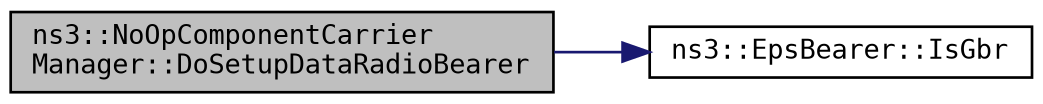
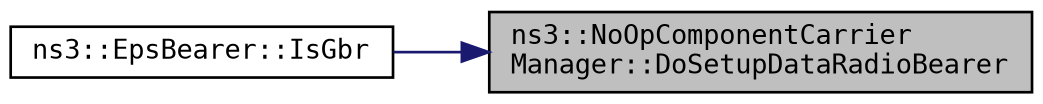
  digraph {
    rankdir=LR
    fontname="DejaVu Sans Mono"
    node [color=black fontname="DejaVu Sans Mono" fontsize=10 shape=record style=filled]
    n1 [fillcolor=grey75 fontcolor=black height=0.2 label="ns3::NoOpComponentCarrier\lManager::DoSetupDataRadioBearer" width=0.4]
    n2 [fillcolor=white height=0.2 label="ns3::EpsBearer::IsGbr" width=0.4]
-   n1 -> n2 [color=midnightblue fontname="DejaVu Sans Mono" fontsize=10 labelfontname=Helvetica labelfontsize=10 style=solid]
+   n2 -> n1 [color=midnightblue fontname="DejaVu Sans Mono" fontsize=10 labelfontname=Helvetica labelfontsize=10 style=solid]
  }
